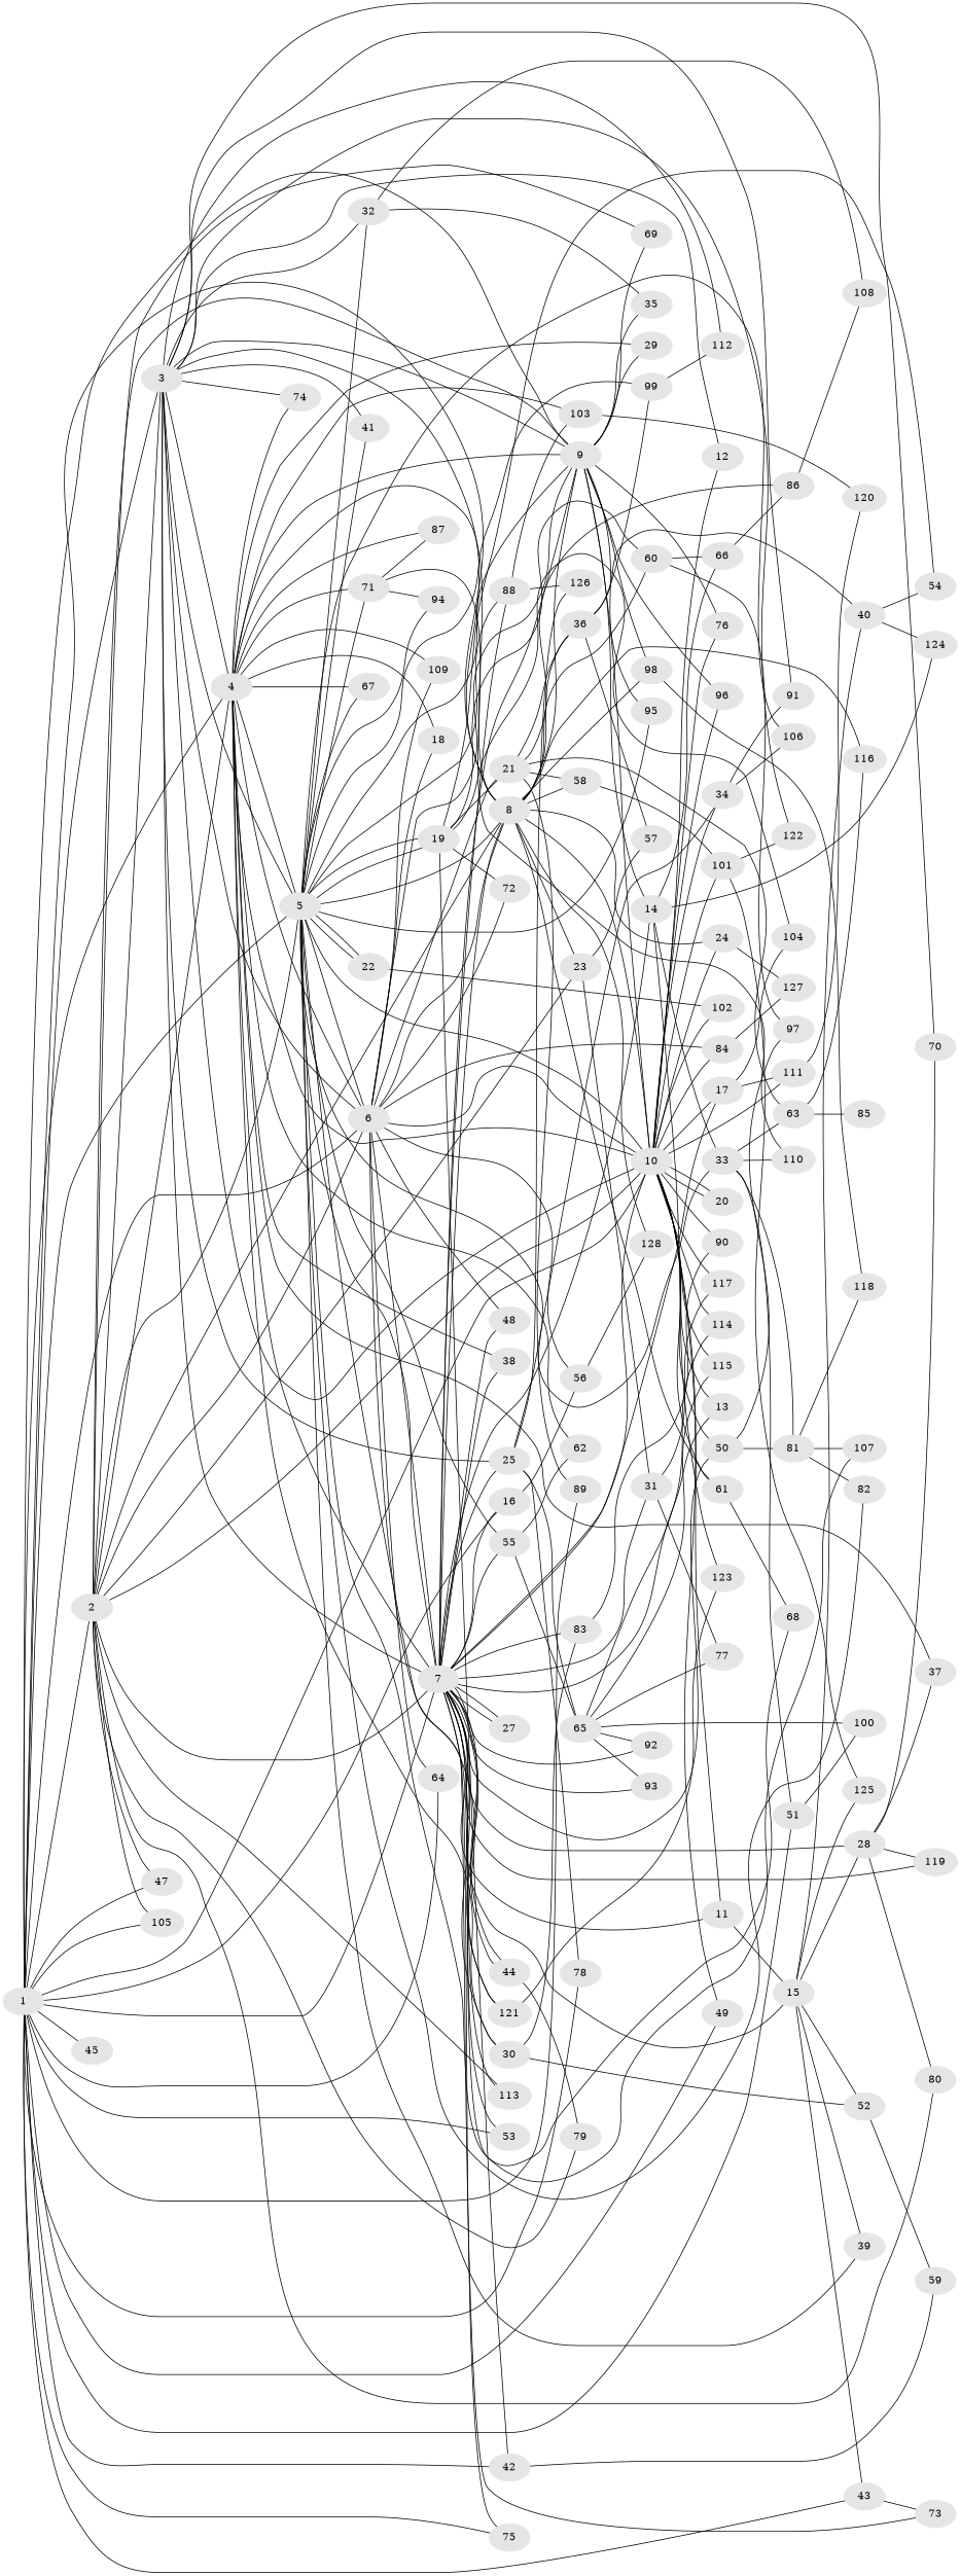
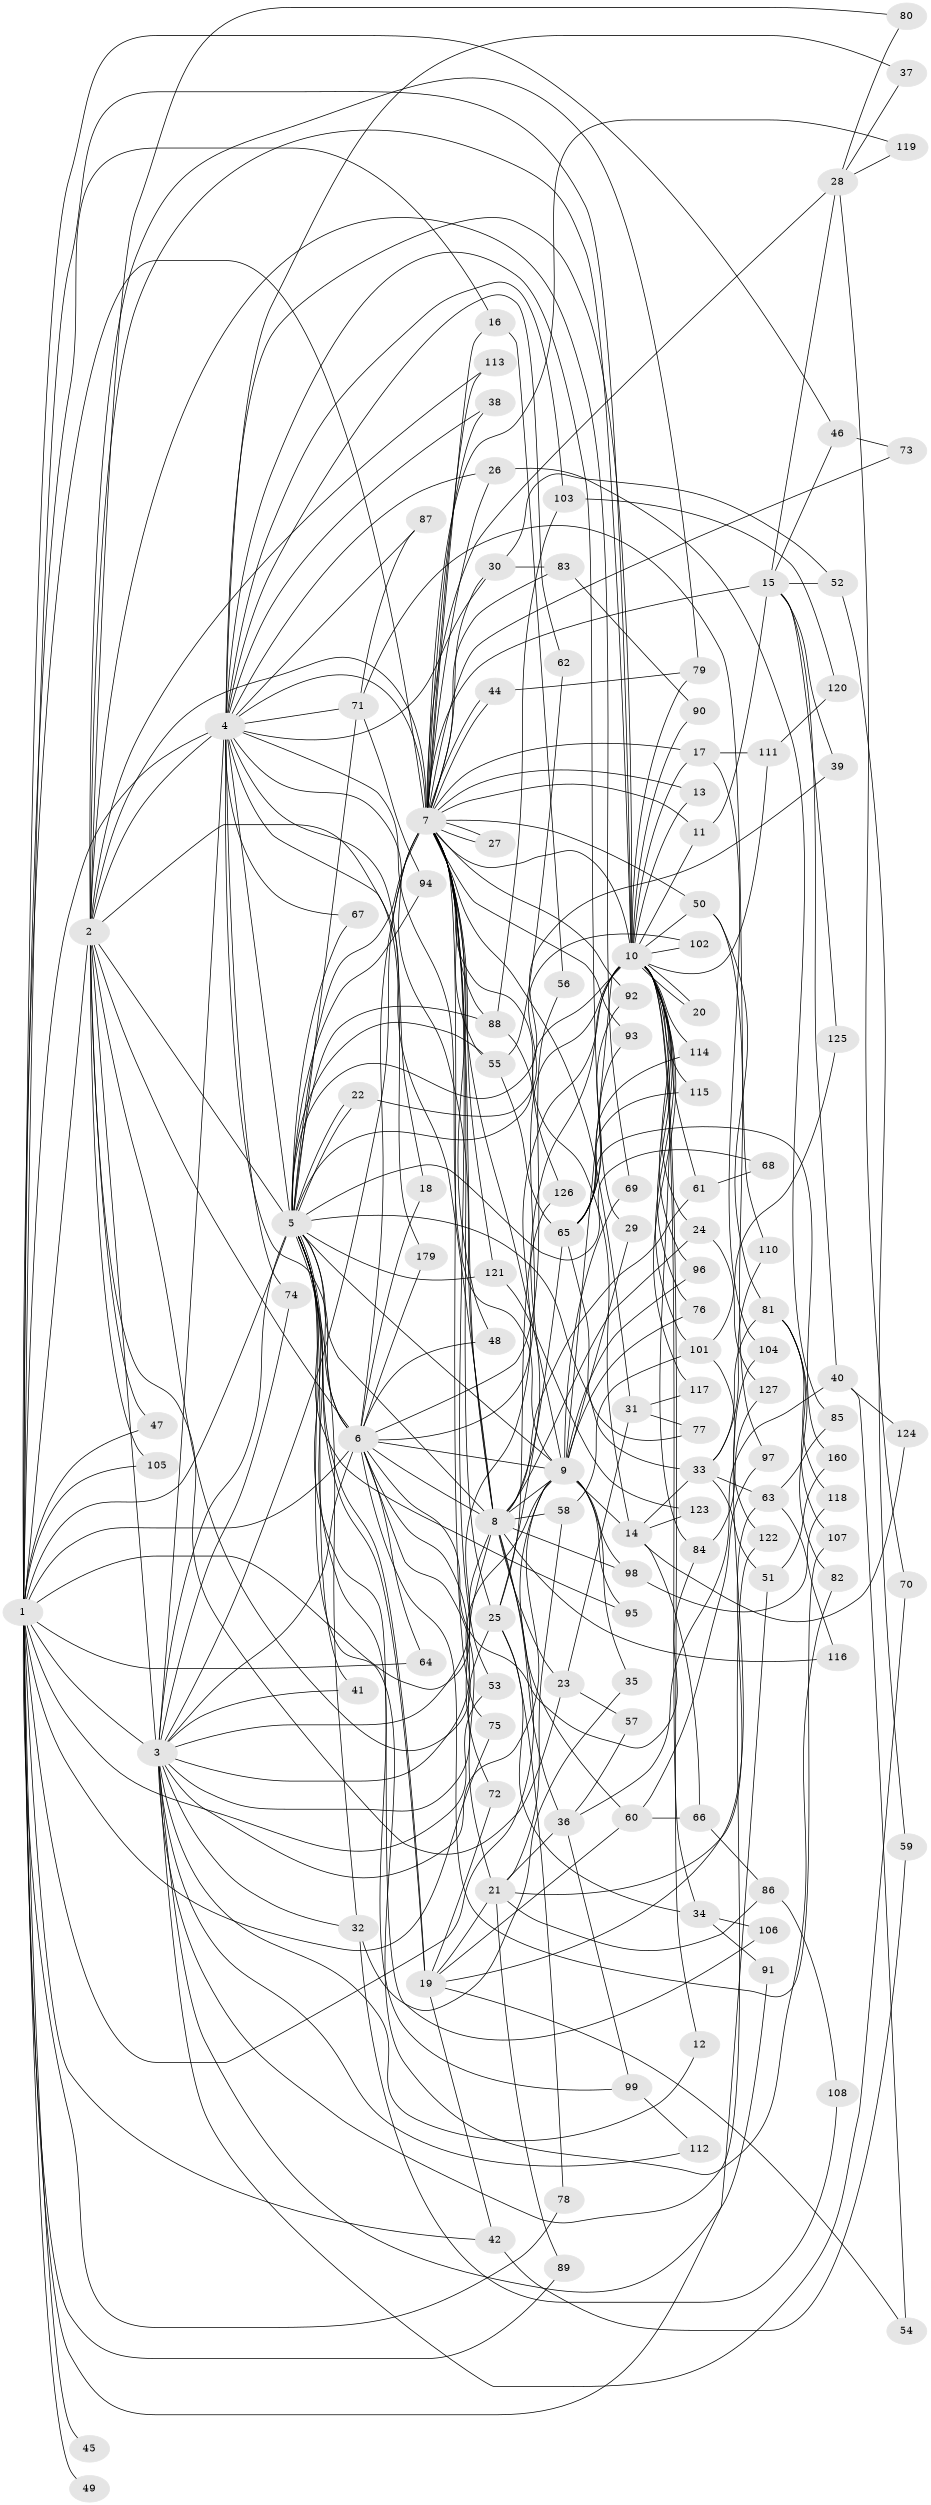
  graph {
    rankdir=LR
    node [color=gray90 style=filled]
    1
    2
    3
    4
    5
    6
    7
    8
    9
    10
    16
    42
-   43
+   43 [label=46]
    45
    47
    49
    51
    53
    64
    75
    78
    89
    105
    23
    69
    79
    80
    113
    12
    25
    32
    41
    70
    74
    91
    112
    122
    18
+   26
    29
    30
    37
    38
    62
    67
    71
    87
    103
-   109
+   109 [label=179]
    19
    22
    33
    39
    55
    68
    82
    88
    94
    95
    99
    106
    121
    21
    48
    56
    72
    84
    107
    11
    13
    14
    15
    17
    27
    28
    31
    44
    50
    73
    83
    92
    93
    119
    24
    36
    58
    60
    61
    98
    116
-   128
    35
    76
    96
    20
    34
    90
    101
    102
    111
    114
    115
    117
    59
-   100
+   100 [label=160]
    57
    65
    126
    108
    85
    52
    110
    120
    104
    54
    63
    81
    123
    86
    127
    66
    124
    40
    125
    77
    97
    118
    1 -- 2
    1 -- 3
    1 -- 4
    1 -- 5
    1 -- 6
    1 -- 7
    1 -- 8
    1 -- 9
    1 -- 10
    1 -- 16
    1 -- 42
    1 -- 43
    1 -- 45
    1 -- 47
    1 -- 49
    1 -- 51
    1 -- 53
    1 -- 64
    1 -- 75
    1 -- 78
    1 -- 89
    1 -- 105
    2 -- 3
    2 -- 4
    2 -- 5
    2 -- 6
    2 -- 7
    2 -- 8
    2 -- 9
    2 -- 10
    2 -- 47
    2 -- 105
    2 -- 23
    2 -- 69
    2 -- 79
    2 -- 80
    2 -- 113
    3 -- 4
    3 -- 5
    3 -- 6
    3 -- 7
    3 -- 8
    3 -- 9
    3 -- 10
    3 -- 12
    3 -- 25
    3 -- 32
    3 -- 41
    3 -- 70
    3 -- 74
    3 -- 91
    3 -- 112
    3 -- 122
    4 -- 5
    4 -- 6
    4 -- 7
    4 -- 8
    4 -- 9
    4 -- 10
    4 -- 74
    4 -- 18
+   4 -- 26
    4 -- 29
    4 -- 30
    4 -- 37
    4 -- 38
    4 -- 62
    4 -- 67
    4 -- 71
    4 -- 87
    4 -- 103
    4 -- 109
    5 -- 6
    5 -- 7
    5 -- 8
    5 -- 9
    5 -- 10
    5 -- 32
    5 -- 41
    5 -- 67
    5 -- 71
    5 -- 19
    5 -- 19
    5 -- 22
    5 -- 22
    5 -- 33
    5 -- 39
    5 -- 55
    5 -- 68
    5 -- 82
    5 -- 88
    5 -- 94
    5 -- 95
    5 -- 99
    5 -- 106
    5 -- 121
    6 -- 7
    6 -- 8
    6 -- 9
    6 -- 10
    6 -- 64
    6 -- 18
    6 -- 109
    6 -- 21
    6 -- 48
    6 -- 56
    6 -- 72
    6 -- 84
    6 -- 107
    7 -- 8
    7 -- 9
    7 -- 10
    7 -- 16
    7 -- 53
    7 -- 75
    7 -- 113
    7 -- 25
+   7 -- 26
    7 -- 30
    7 -- 38
    7 -- 55
    7 -- 88
    7 -- 121
    7 -- 48
    7 -- 11
    7 -- 13
    7 -- 14
    7 -- 15
    7 -- 17
    7 -- 27
    7 -- 27
    7 -- 28
    7 -- 31
    7 -- 44
    7 -- 44
    7 -- 50
    7 -- 73
    7 -- 83
    7 -- 92
    7 -- 93
    7 -- 119
    8 -- 9
    8 -- 10
    8 -- 23
    8 -- 24
    8 -- 36
    8 -- 58
    8 -- 60
    8 -- 61
    8 -- 98
    8 -- 116
-   8 -- 128
    9 -- 10
    9 -- 69
    9 -- 29
    9 -- 95
    9 -- 14
    9 -- 98
    9 -- 35
    9 -- 76
    9 -- 96
-   10 -- 49
+   10 -- 79
    10 -- 12
    10 -- 84
    10 -- 11
    10 -- 13
    10 -- 17
    10 -- 50
    10 -- 24
    10 -- 61
    10 -- 76
    10 -- 96
    10 -- 20
    10 -- 20
    10 -- 34
    10 -- 90
    10 -- 101
    10 -- 102
    10 -- 111
    10 -- 114
    10 -- 115
    10 -- 117
    16 -- 56
    42 -- 59
    43 -- 73
    51 -- 100
    23 -- 31
    23 -- 57
    25 -- 78
    25 -- 34
    25 -- 65
    25 -- 126
    32 -- 35
    32 -- 108
+   26 -- 85
    30 -- 83
    30 -- 52
    71 -- 87
    71 -- 94
    71 -- 110
    103 -- 120
    19 -- 42
    19 -- 21
    19 -- 72
    19 -- 60
    19 -- 104
    19 -- 54
    22 -- 102
    33 -- 51
    33 -- 110
    33 -- 63
    33 -- 81
    55 -- 62
    55 -- 65
    88 -- 103
    88 -- 126
    99 -- 112
    121 -- 123
    21 -- 89
    21 -- 36
    21 -- 58
    21 -- 63
    21 -- 86
-   56 -- 128
    84 -- 127
    11 -- 15
    14 -- 33
    14 -- 123
    14 -- 66
    14 -- 124
    15 -- 43
    15 -- 39
    15 -- 28
    15 -- 52
    15 -- 40
    15 -- 125
    17 -- 111
    17 -- 104
    28 -- 80
    28 -- 70
    28 -- 37
    28 -- 119
    31 -- 117
    31 -- 77
    44 -- 79
    50 -- 81
    50 -- 97
    83 -- 90
    24 -- 127
    36 -- 99
    36 -- 57
    36 -- 40
    58 -- 101
    60 -- 66
    60 -- 97
    61 -- 68
    98 -- 118
    34 -- 91
    34 -- 106
    101 -- 122
    101 -- 125
    111 -- 120
    65 -- 92
    65 -- 93
    65 -- 114
    65 -- 115
    65 -- 100
    65 -- 77
    52 -- 59
    63 -- 116
    63 -- 85
    81 -- 82
    81 -- 107
    81 -- 118
    86 -- 108
    66 -- 86
    40 -- 54
    40 -- 124
  }
